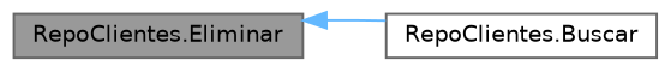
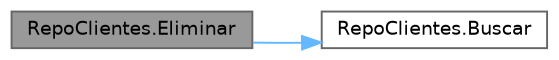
  digraph {
    rankdir=LR
    node [fontname=Helvetica fontsize=10 shape=box style=filled]
    n1 [color=gray40 fillcolor=grey60 fontcolor=black height=0.2 label="RepoClientes.Eliminar" width=0.4]
    n2 [color=grey40 fillcolor=white height=0.2 label="RepoClientes.Buscar" width=0.4]
-   n2 -> n1 [color=steelblue1 fontname=Helvetica fontsize=10 labelfontname=Helvetica labelfontsize=10 style=solid]
+   n1 -> n2 [color=steelblue1 fontname=Helvetica fontsize=10 labelfontname=Helvetica labelfontsize=10 style=solid]
  }
